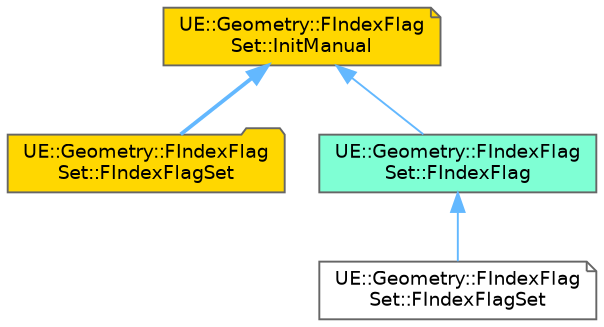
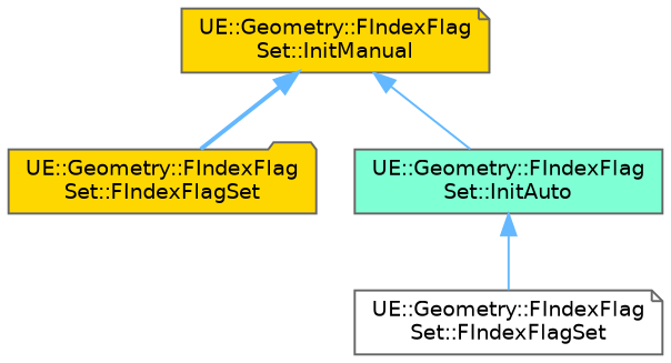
  digraph {
    rankdir=TB
    node [color=grey40 fillcolor=gold fontname=Helvetica fontsize=10 shape=note style=filled]
    edge [color=steelblue1 dir=back fontname=Helvetica fontsize=10 labelfontname=Helvetica labelfontsize=10 style=solid]
    n1 [color=gray40 fontcolor=black height=0.2 label="UE::Geometry::FIndexFlag\lSet::InitManual" width=0.4]
    n2 [height=0.2 label="UE::Geometry::FIndexFlag\lSet::FIndexFlagSet" shape=folder width=0.4]
-   n3 [fillcolor=aquamarine height=0.2 label="UE::Geometry::FIndexFlag\lSet::FIndexFlag" shape=box width=0.4]
+   n3 [fillcolor=aquamarine height=0.2 label="UE::Geometry::FIndexFlag\lSet::InitAuto" shape=box width=0.4]
    n4 [fillcolor=white height=0.2 label="UE::Geometry::FIndexFlag\lSet::FIndexFlagSet" width=0.4]
    n1 -> n2 [style=bold]
    n1 -> n3
    n3 -> n4
  }
